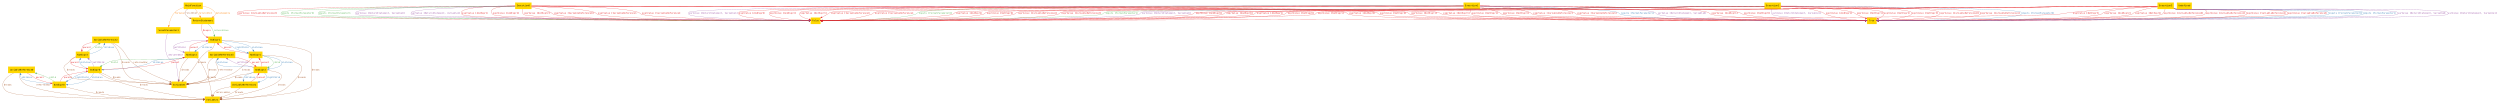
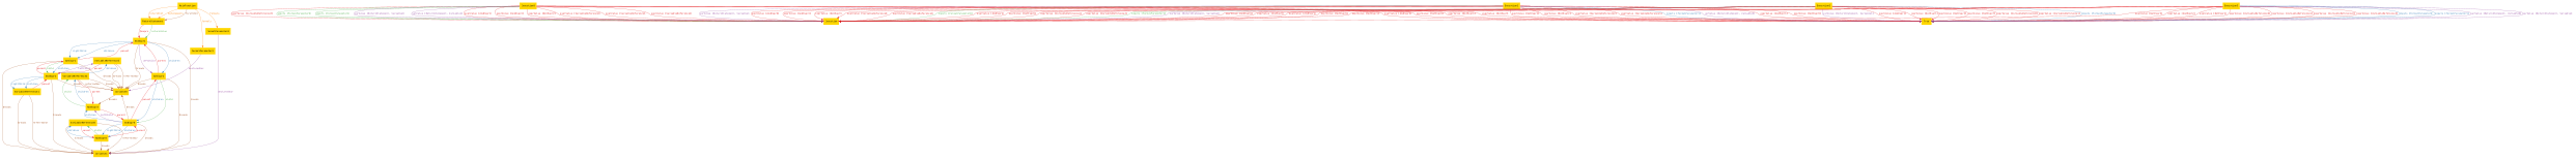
  digraph {
    fontsize=12
    rankdir=TB
    fontname="JetBrains Mono"
    node [color="#ffd700" fontcolor="#000000" fontsize=12 shape=box style="filled, solid" fontname="JetBrains Mono"]
    edge [color="#e41a1c" dir=forward fontcolor="#e41a1c" fontsize=12 style=solid uuid="<MainFunction, ReturnStatement>" weight=1 fontname="JetBrains Mono"]
    n1 [label=ReturnStatement uuid=ReturnStatement]
    n2 [label=AndExpr1 uuid=AndExpr1]
    n3 [label=Variable0 uuid=Variable0]
    n4 [label=Variable1 uuid=Variable1]
    n5 [label=NotExpr1 uuid=NotExpr1]
    n6 [label=NotExpr2 uuid=NotExpr2]
    n7 [label=AndExpr0 uuid=AndExpr0]
    n8 [label=NotExpr0 uuid=NotExpr0]
    n9 [label=AndExpr2 uuid=AndExpr2]
    n10 [label=VariableReference1 uuid=VariableReference1]
    n11 [label=NotExpr3 uuid=NotExpr3]
    n12 [label=VariableReference0 uuid=VariableReference0]
    n13 [label=VariableReference2 uuid=VariableReference2]
    n14 [label=VariableReference3 uuid=VariableReference3]
    n15 [label=MainFunction uuid=MainFunction]
+   n16 [label=FormalParameter0 uuid=FormalParameter0]
    n17 [label=FormalParameter1 uuid=FormalParameter1]
    n18 [label=Execution0 uuid=Execution0]
    n19 [label=True uuid=True]
-   n20 [label=False uuid=False]
+   n20 [label=Execution uuid=False]
    n21 [label=Execution1 uuid=Execution1]
    n22 [label=Execution2 uuid=Execution2]
    n23 [label=Execution3 uuid=Execution3]
-   n24 [label=Undefined uuid=Undefined]
    n1 -> n2 [label="$exprs" uuid="<ReturnStatement, AndExpr1>"]
    n1 -> n2 [color="#4daf4a" fontcolor="#4daf4a" label=returnValue uuid="<ReturnStatement, AndExpr1>"]
    n2 -> n3 [color="#a65628" fontcolor="#a65628" label="$reads" uuid="<AndExpr1, Variable0>"]
    n2 -> n4 [color="#a65628" fontcolor="#a65628" label="$reads" uuid="<AndExpr1, Variable1>"]
    n2 -> n5 [color="#377eb8" fontcolor="#377eb8" label=children uuid="<AndExpr1, NotExpr1>"]
    n2 -> n5 [dir=back label=parent uuid="<NotExpr1, AndExpr1>"]
    n2 -> n5 [color="#377eb8" fontcolor="#377eb8" label=rightChild uuid="<AndExpr1, NotExpr1>"]
    n2 -> n6 [color="#377eb8" fontcolor="#377eb8" label=children uuid="<AndExpr1, NotExpr2>"]
    n2 -> n6 [color="#984ea3" fontcolor="#984ea3" label=leftChild uuid="<AndExpr1, NotExpr2>"]
    n2 -> n6 [dir=back label=parent uuid="<NotExpr2, AndExpr1>"]
    n5 -> n3 [color="#a65628" fontcolor="#a65628" label="$reads" uuid="<NotExpr1, Variable0>"]
    n5 -> n4 [color="#a65628" fontcolor="#a65628" label="$reads" uuid="<NotExpr1, Variable1>"]
    n5 -> n9 [color="#4daf4a" fontcolor="#4daf4a" label=child uuid="<NotExpr1, AndExpr2>"]
    n5 -> n9 [color="#377eb8" fontcolor="#377eb8" label=children uuid="<NotExpr1, AndExpr2>"]
    n5 -> n9 [dir=back label=parent uuid="<AndExpr2, NotExpr1>"]
    n6 -> n3 [color="#a65628" fontcolor="#a65628" label="$reads" uuid="<NotExpr2, Variable0>"]
    n6 -> n4 [color="#a65628" fontcolor="#a65628" label="$reads" uuid="<NotExpr2, Variable1>"]
    n6 -> n7 [color="#4daf4a" fontcolor="#4daf4a" label=child uuid="<NotExpr2, AndExpr0>"]
    n6 -> n7 [color="#377eb8" fontcolor="#377eb8" label=children uuid="<NotExpr2, AndExpr0>"]
    n6 -> n7 [dir=back label=parent uuid="<AndExpr0, NotExpr2>"]
    n7 -> n3 [color="#a65628" fontcolor="#a65628" label="$reads" uuid="<AndExpr0, Variable0>"]
    n7 -> n4 [color="#a65628" fontcolor="#a65628" label="$reads" uuid="<AndExpr0, Variable1>"]
    n7 -> n8 [color="#377eb8" fontcolor="#377eb8" label=children uuid="<AndExpr0, NotExpr0>"]
    n7 -> n8 [dir=back label=parent uuid="<NotExpr0, AndExpr0>"]
    n7 -> n8 [color="#377eb8" fontcolor="#377eb8" label=rightChild uuid="<AndExpr0, NotExpr0>"]
    n8 -> n4 [color="#a65628" fontcolor="#a65628" label="$reads" uuid="<NotExpr0, Variable1>"]
    n9 -> n3 [color="#a65628" fontcolor="#a65628" label="$reads" uuid="<AndExpr2, Variable0>"]
    n9 -> n4 [color="#a65628" fontcolor="#a65628" label="$reads" uuid="<AndExpr2, Variable1>"]
    n9 -> n10 [color="#377eb8" fontcolor="#377eb8" label=children uuid="<AndExpr2, VariableReference1>"]
    n9 -> n10 [dir=back label=parent uuid="<VariableReference1, AndExpr2>"]
    n9 -> n10 [color="#377eb8" fontcolor="#377eb8" label=rightChild uuid="<AndExpr2, VariableReference1>"]
    n10 -> n4 [color="#a65628" fontcolor="#a65628" label="$reads" uuid="<VariableReference1, Variable1>"]
    n10 -> n4 [color="#a65628" fontcolor="#a65628" label=referredVar uuid="<VariableReference1, Variable1>"]
-   n11 -> n3 [color="#a65628" fontcolor="#a65628" label="$reads" uuid="<NotExpr3, Variable0>"]
+   n3 -> n11 [color="#a65628" fontcolor="#a65628" label="$reads" uuid="<NotExpr3, Variable0>"]
    n11 -> n7 [color="#377eb8" dir=back fontcolor="#377eb8" label=children uuid="<AndExpr0, NotExpr3>"]
    n11 -> n7 [color="#984ea3" dir=back fontcolor="#984ea3" label=leftChild uuid="<AndExpr0, NotExpr3>"]
    n11 -> n7 [label=parent uuid="<NotExpr3, AndExpr0>"]
    n12 -> n4 [color="#a65628" fontcolor="#a65628" label="$reads" uuid="<VariableReference0, Variable1>"]
    n12 -> n4 [color="#a65628" fontcolor="#a65628" label=referredVar uuid="<VariableReference0, Variable1>"]
    n12 -> n8 [color="#4daf4a" dir=back fontcolor="#4daf4a" label=child uuid="<NotExpr0, VariableReference0>"]
    n12 -> n8 [color="#377eb8" dir=back fontcolor="#377eb8" label=children uuid="<NotExpr0, VariableReference0>"]
    n12 -> n8 [label=parent uuid="<VariableReference0, NotExpr0>"]
    n13 -> n3 [color="#a65628" fontcolor="#a65628" label="$reads" uuid="<VariableReference2, Variable0>"]
    n13 -> n3 [color="#a65628" fontcolor="#a65628" label=referredVar uuid="<VariableReference2, Variable0>"]
    n13 -> n11 [color="#4daf4a" dir=back fontcolor="#4daf4a" label=child uuid="<NotExpr3, VariableReference2>"]
    n13 -> n11 [color="#377eb8" dir=back fontcolor="#377eb8" label=children uuid="<NotExpr3, VariableReference2>"]
    n13 -> n11 [label=parent uuid="<VariableReference2, NotExpr3>"]
    n14 -> n3 [color="#a65628" fontcolor="#a65628" label="$reads" uuid="<VariableReference3, Variable0>"]
    n14 -> n3 [color="#a65628" fontcolor="#a65628" label=referredVar uuid="<VariableReference3, Variable0>"]
    n14 -> n9 [color="#377eb8" dir=back fontcolor="#377eb8" label=children uuid="<AndExpr2, VariableReference3>"]
    n14 -> n9 [color="#984ea3" dir=back fontcolor="#984ea3" label=leftChild uuid="<AndExpr2, VariableReference3>"]
    n14 -> n9 [label=parent uuid="<VariableReference3, AndExpr2>"]
    n15 -> n1 [color="#ff7f00" fontcolor="#ff7f00" label="$statements"]
    n15 -> n1 [color="#a65628" fontcolor="#a65628" label=firstStmt]
    n15 -> n1 [color="#ff7f00" fontcolor="#ff7f00" label=returnStmt]
+   n15 -> n16 [color="#ff7f00" fontcolor="#ff7f00" label=formals uuid="<MainFunction, FormalParameter0>"]
    n15 -> n17 [color="#ff7f00" fontcolor="#ff7f00" label=formals uuid="<MainFunction, FormalParameter1>"]
+   n16 -> n4 [color="#984ea3" fontcolor="#984ea3" label=declaredVar uuid="<FormalParameter0, Variable1>"]
    n17 -> n3 [color="#984ea3" fontcolor="#984ea3" label=declaredVar uuid="<FormalParameter1, Variable0>"]
    n18 -> n19 [label="exprValue [AndExpr0]" uuid="<Execution0, AndExpr0, True>"]
    n18 -> n19 [label="exprValue [NotExpr0]" uuid="<Execution0, NotExpr0, True>"]
    n18 -> n19 [label="exprValue [NotExpr1]" uuid="<Execution0, NotExpr1, True>"]
    n18 -> n19 [label="exprValue [NotExpr3]" uuid="<Execution0, NotExpr3, True>"]
    n18 -> n20 [label="exprValue [AndExpr1]" uuid="<Execution0, AndExpr1, False>"]
    n18 -> n20 [label="exprValue [AndExpr2]" uuid="<Execution0, AndExpr2, False>"]
    n18 -> n20 [label="exprValue [NotExpr2]" uuid="<Execution0, NotExpr2, False>"]
    n18 -> n20 [label="exprValue [VariableReference0]" uuid="<Execution0, VariableReference0, False>"]
    n18 -> n20 [label="exprValue [VariableReference1]" uuid="<Execution0, VariableReference1, False>"]
    n18 -> n20 [label="exprValue [VariableReference2]" uuid="<Execution0, VariableReference2, False>"]
    n18 -> n20 [label="exprValue [VariableReference3]" uuid="<Execution0, VariableReference3, False>"]
    n18 -> n20 [color="#4daf4a" fontcolor="#4daf4a" label="inputs [FormalParameter0]" uuid="<Execution0, FormalParameter0, False>"]
    n18 -> n20 [color="#4daf4a" fontcolor="#4daf4a" label="inputs [FormalParameter1]" uuid="<Execution0, FormalParameter1, False>"]
    n18 -> n20 [color="#984ea3" fontcolor="#984ea3" label="varValue [ReturnStatement, Variable0]" uuid="<Execution0, ReturnStatement, Variable0, False>"]
    n18 -> n20 [color="#984ea3" fontcolor="#984ea3" label="varValue [ReturnStatement, Variable1]" uuid="<Execution0, ReturnStatement, Variable1, False>"]
    n21 -> n19 [label="exprValue [AndExpr1]" uuid="<Execution1, AndExpr1, True>"]
    n21 -> n19 [label="exprValue [NotExpr0]" uuid="<Execution1, NotExpr0, True>"]
    n21 -> n19 [label="exprValue [NotExpr1]" uuid="<Execution1, NotExpr1, True>"]
    n21 -> n19 [label="exprValue [NotExpr2]" uuid="<Execution1, NotExpr2, True>"]
    n21 -> n19 [label="exprValue [VariableReference2]" uuid="<Execution1, VariableReference2, True>"]
    n21 -> n19 [label="exprValue [VariableReference3]" uuid="<Execution1, VariableReference3, True>"]
    n21 -> n19 [color="#377eb8" fontcolor="#377eb8" label="inputs [FormalParameter1]" uuid="<Execution1, FormalParameter1, True>"]
    n21 -> n19 [color="#984ea3" fontcolor="#984ea3" label="varValue [ReturnStatement, Variable0]" uuid="<Execution1, ReturnStatement, Variable0, True>"]
    n21 -> n20 [label="exprValue [AndExpr0]" uuid="<Execution1, AndExpr0, False>"]
    n21 -> n20 [label="exprValue [AndExpr2]" uuid="<Execution1, AndExpr2, False>"]
    n21 -> n20 [label="exprValue [NotExpr3]" uuid="<Execution1, NotExpr3, False>"]
    n21 -> n20 [label="exprValue [VariableReference0]" uuid="<Execution1, VariableReference0, False>"]
    n21 -> n20 [label="exprValue [VariableReference1]" uuid="<Execution1, VariableReference1, False>"]
    n21 -> n20 [color="#4daf4a" fontcolor="#4daf4a" label="inputs [FormalParameter0]" uuid="<Execution1, FormalParameter0, False>"]
    n21 -> n20 [color="#984ea3" fontcolor="#984ea3" label="varValue [ReturnStatement, Variable1]" uuid="<Execution1, ReturnStatement, Variable1, False>"]
    n22 -> n19 [label="exprValue [AndExpr1]" uuid="<Execution2, AndExpr1, True>"]
    n22 -> n19 [label="exprValue [NotExpr1]" uuid="<Execution2, NotExpr1, True>"]
    n22 -> n19 [label="exprValue [NotExpr2]" uuid="<Execution2, NotExpr2, True>"]
    n22 -> n19 [label="exprValue [NotExpr3]" uuid="<Execution2, NotExpr3, True>"]
    n22 -> n19 [label="exprValue [VariableReference0]" uuid="<Execution2, VariableReference0, True>"]
    n22 -> n19 [label="exprValue [VariableReference1]" uuid="<Execution2, VariableReference1, True>"]
    n22 -> n19 [color="#377eb8" fontcolor="#377eb8" label="inputs [FormalParameter0]" uuid="<Execution2, FormalParameter0, True>"]
    n22 -> n19 [color="#984ea3" fontcolor="#984ea3" label="varValue [ReturnStatement, Variable1]" uuid="<Execution2, ReturnStatement, Variable1, True>"]
    n22 -> n20 [label="exprValue [AndExpr0]" uuid="<Execution2, AndExpr0, False>"]
    n22 -> n20 [label="exprValue [AndExpr2]" uuid="<Execution2, AndExpr2, False>"]
    n22 -> n20 [label="exprValue [NotExpr0]" uuid="<Execution2, NotExpr0, False>"]
    n22 -> n20 [label="exprValue [VariableReference2]" uuid="<Execution2, VariableReference2, False>"]
    n22 -> n20 [label="exprValue [VariableReference3]" uuid="<Execution2, VariableReference3, False>"]
    n22 -> n20 [color="#4daf4a" fontcolor="#4daf4a" label="inputs [FormalParameter1]" uuid="<Execution2, FormalParameter1, False>"]
    n22 -> n20 [color="#984ea3" fontcolor="#984ea3" label="varValue [ReturnStatement, Variable0]" uuid="<Execution2, ReturnStatement, Variable0, False>"]
    n23 -> n19 [label="exprValue [AndExpr2]" uuid="<Execution3, AndExpr2, True>"]
    n23 -> n19 [label="exprValue [NotExpr2]" uuid="<Execution3, NotExpr2, True>"]
    n23 -> n19 [label="exprValue [VariableReference0]" uuid="<Execution3, VariableReference0, True>"]
    n23 -> n19 [label="exprValue [VariableReference1]" uuid="<Execution3, VariableReference1, True>"]
    n23 -> n19 [label="exprValue [VariableReference2]" uuid="<Execution3, VariableReference2, True>"]
    n23 -> n19 [label="exprValue [VariableReference3]" uuid="<Execution3, VariableReference3, True>"]
    n23 -> n19 [color="#377eb8" fontcolor="#377eb8" label="inputs [FormalParameter0]" uuid="<Execution3, FormalParameter0, True>"]
    n23 -> n19 [color="#377eb8" fontcolor="#377eb8" label="inputs [FormalParameter1]" uuid="<Execution3, FormalParameter1, True>"]
    n23 -> n19 [color="#984ea3" fontcolor="#984ea3" label="varValue [ReturnStatement, Variable0]" uuid="<Execution3, ReturnStatement, Variable0, True>"]
    n23 -> n19 [color="#984ea3" fontcolor="#984ea3" label="varValue [ReturnStatement, Variable1]" uuid="<Execution3, ReturnStatement, Variable1, True>"]
    n23 -> n20 [label="exprValue [AndExpr0]" uuid="<Execution3, AndExpr0, False>"]
    n23 -> n20 [label="exprValue [AndExpr1]" uuid="<Execution3, AndExpr1, False>"]
    n23 -> n20 [label="exprValue [NotExpr0]" uuid="<Execution3, NotExpr0, False>"]
    n23 -> n20 [label="exprValue [NotExpr1]" uuid="<Execution3, NotExpr1, False>"]
    n23 -> n20 [label="exprValue [NotExpr3]" uuid="<Execution3, NotExpr3, False>"]
  }
